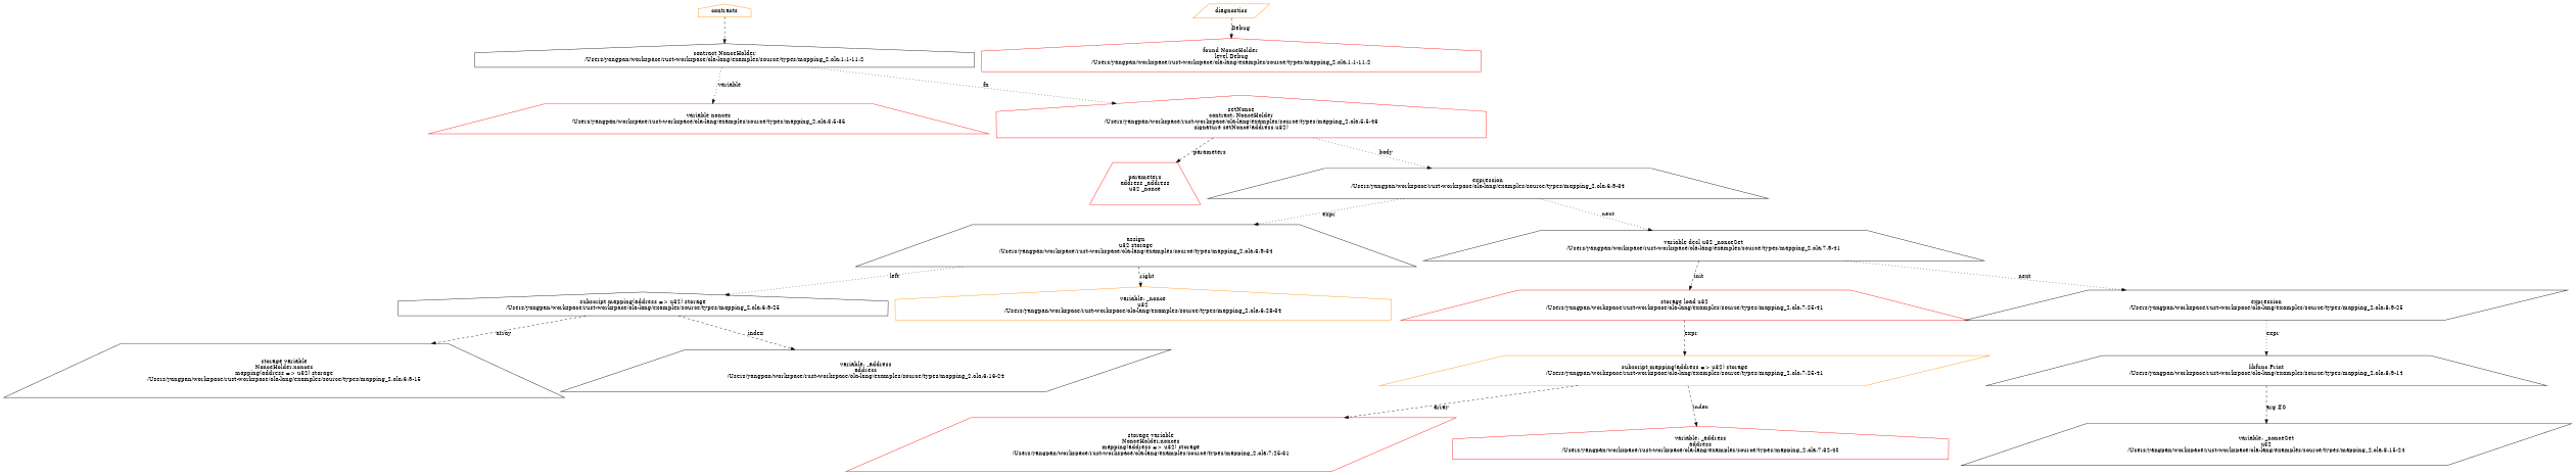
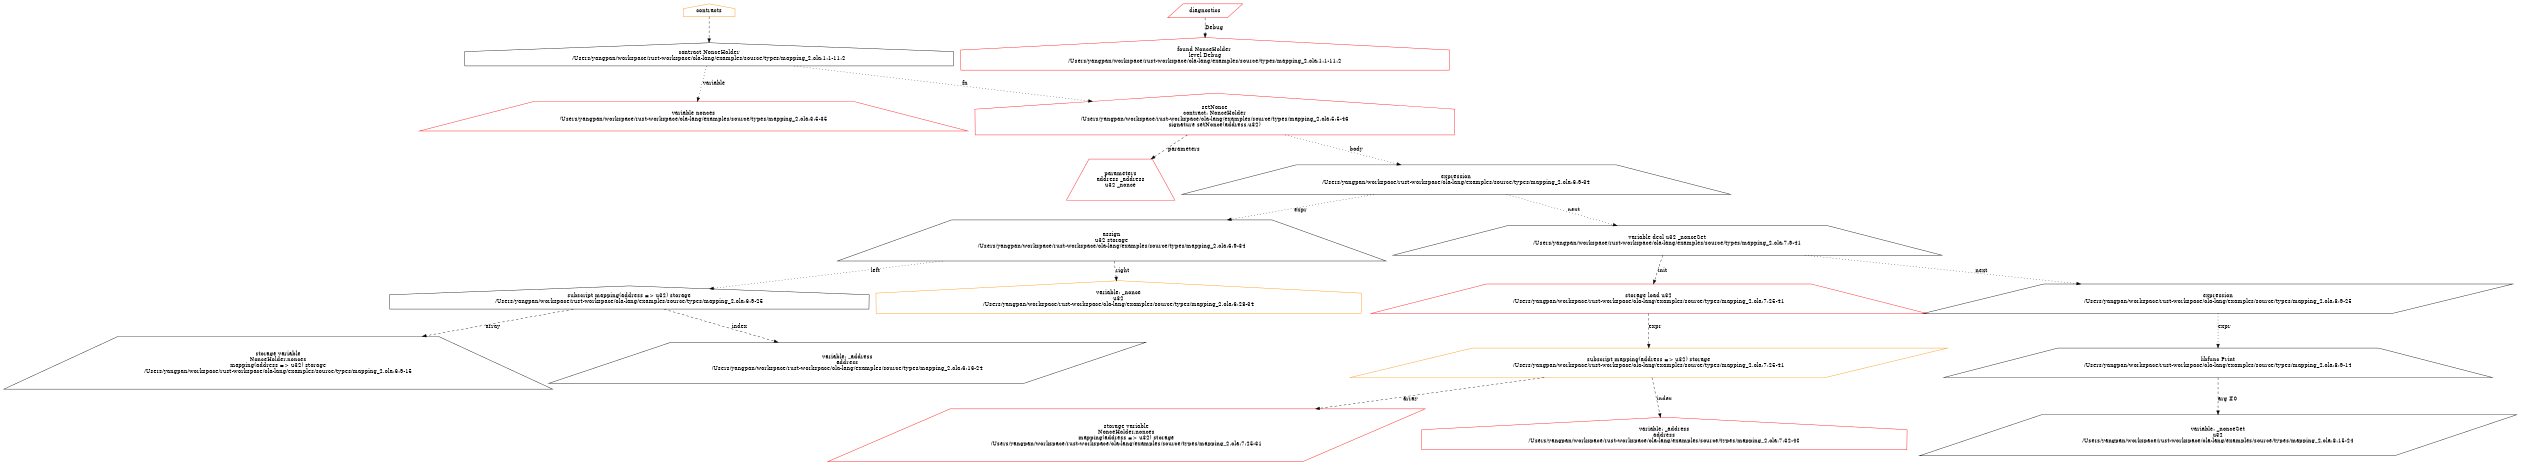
  strict digraph {
    node [color=black shape=trapezium]
    edge [style=dashed]
    n1 [label="contract NonceHolder\n/Users/yangpan/workspace/rust-workspace/ola-lang/examples/source/types/mapping_2.ola:1:1-11:2" shape=house]
    n2 [label="variable nonces\n/Users/yangpan/workspace/rust-workspace/ola-lang/examples/source/types/mapping_2.ola:3:5-35" color=red]
    n3 [label="setNonce\ncontract: NonceHolder\n/Users/yangpan/workspace/rust-workspace/ola-lang/examples/source/types/mapping_2.ola:5:5-46\nsignature setNonce(address,u32)" color=red shape=house]
    n4 [label="parameters\naddress _address\nu32 _nonce" color=red]
    n5 [label="expression\n/Users/yangpan/workspace/rust-workspace/ola-lang/examples/source/types/mapping_2.ola:6:9-34"]
    n6 [label="assign\nu32 storage\n/Users/yangpan/workspace/rust-workspace/ola-lang/examples/source/types/mapping_2.ola:6:9-34"]
    n7 [label="variable decl u32 _nonceSet\n/Users/yangpan/workspace/rust-workspace/ola-lang/examples/source/types/mapping_2.ola:7:9-41"]
    n8 [label="subscript mapping(address => u32) storage\n/Users/yangpan/workspace/rust-workspace/ola-lang/examples/source/types/mapping_2.ola:6:9-25" shape=house]
    n9 [label="variable: _nonce\nu32\n/Users/yangpan/workspace/rust-workspace/ola-lang/examples/source/types/mapping_2.ola:6:28-34" color=darkorange shape=house]
    n10 [label="storage variable\nNonceHolder.nonces\nmapping(address => u32) storage\n/Users/yangpan/workspace/rust-workspace/ola-lang/examples/source/types/mapping_2.ola:6:9-15"]
    n11 [label="variable: _address\naddress\n/Users/yangpan/workspace/rust-workspace/ola-lang/examples/source/types/mapping_2.ola:6:16-24" shape=parallelogram]
    n12 [label="storage load u32\n/Users/yangpan/workspace/rust-workspace/ola-lang/examples/source/types/mapping_2.ola:7:25-41" color=red]
    n13 [label="expression\n/Users/yangpan/workspace/rust-workspace/ola-lang/examples/source/types/mapping_2.ola:8:9-25" shape=parallelogram]
    n14 [label="subscript mapping(address => u32) storage\n/Users/yangpan/workspace/rust-workspace/ola-lang/examples/source/types/mapping_2.ola:7:25-41" color=darkorange shape=parallelogram]
    n15 [label="storage variable\nNonceHolder.nonces\nmapping(address => u32) storage\n/Users/yangpan/workspace/rust-workspace/ola-lang/examples/source/types/mapping_2.ola:7:25-31" color=red shape=parallelogram]
    n16 [label="variable: _address\naddress\n/Users/yangpan/workspace/rust-workspace/ola-lang/examples/source/types/mapping_2.ola:7:32-40" color=red shape=house]
    n17 [label="libfunc Print\n/Users/yangpan/workspace/rust-workspace/ola-lang/examples/source/types/mapping_2.ola:8:9-14"]
    n18 [label="variable: _nonceSet\nu32\n/Users/yangpan/workspace/rust-workspace/ola-lang/examples/source/types/mapping_2.ola:8:15-24" shape=parallelogram]
    n19 [label="found NonceHolder \nlevel Debug\n/Users/yangpan/workspace/rust-workspace/ola-lang/examples/source/types/mapping_2.ola:1:1-11:2" color=red shape=house]
    contracts [color=darkorange shape=house]
-   diagnostics [color=darkorange shape=parallelogram]
+   diagnostics [color=red shape=parallelogram]
    n1 -> n2 [label=variable style=dotted]
    n1 -> n3 [label=fn style=dotted]
    n3 -> n4 [label=parameters]
    n3 -> n5 [label=body style=dotted]
    n5 -> n6 [label=expr style=dotted]
    n5 -> n7 [label=next style=dotted]
    n6 -> n8 [label=left style=dotted]
    n6 -> n9 [label=right]
    n7 -> n12 [label=init]
    n7 -> n13 [label=next style=dotted]
    n8 -> n10 [label=array]
    n8 -> n11 [label=index]
    n12 -> n14 [label=expr]
    n13 -> n17 [label=expr style=dotted]
    n14 -> n15 [label=array]
    n14 -> n16 [label=index]
    n17 -> n18 [label="arg #0"]
    contracts -> n1
    diagnostics -> n19 [label=Debug]
  }
